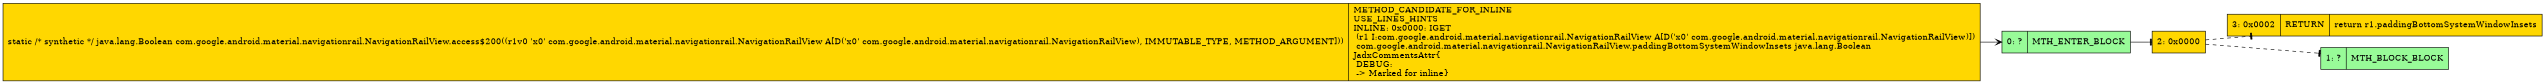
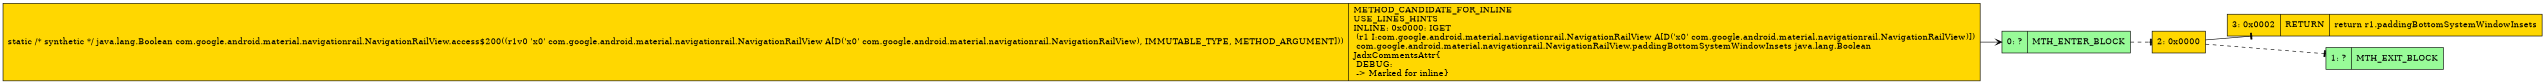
  digraph {
    rankdir=LR
    node [fillcolor=gold shape=record style=filled]
    edge [arrowhead=tee style=dashed]
    n1 [fillcolor=palegreen label="{0\:\ ?|MTH_ENTER_BLOCK\l}"]
    n2 [label="{2\:\ 0x0000}"]
    n3 [label="{3\:\ 0x0002|RETURN\l|return r1.paddingBottomSystemWindowInsets\l}"]
-   n4 [fillcolor=palegreen label="{1\:\ ?|MTH_BLOCK_BLOCK\l}"]
+   n4 [fillcolor=palegreen label="{1\:\ ?|MTH_EXIT_BLOCK\l}"]
    n5 [label="{static \/* synthetic *\/ java.lang.Boolean com.google.android.material.navigationrail.NavigationRailView.access$200((r1v0 'x0' com.google.android.material.navigationrail.NavigationRailView A[D('x0' com.google.android.material.navigationrail.NavigationRailView), IMMUTABLE_TYPE, METHOD_ARGUMENT]))  | METHOD_CANDIDATE_FOR_INLINE\lUSE_LINES_HINTS\lINLINE: 0x0000: IGET  \l  (r1 I:com.google.android.material.navigationrail.NavigationRailView A[D('x0' com.google.android.material.navigationrail.NavigationRailView)])\l com.google.android.material.navigationrail.NavigationRailView.paddingBottomSystemWindowInsets java.lang.Boolean\lJadxCommentsAttr\{\l DEBUG: \l \-\> Marked for inline\}\l}"]
-   n1 -> n2 [style=solid]
-   n2 -> n3
+   n1 -> n2
+   n2 -> n3 [style=solid]
    n2 -> n4
    n5 -> n1 [arrowhead=vee style=solid]
  }
